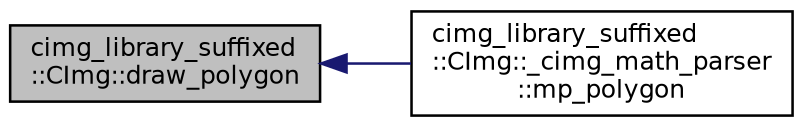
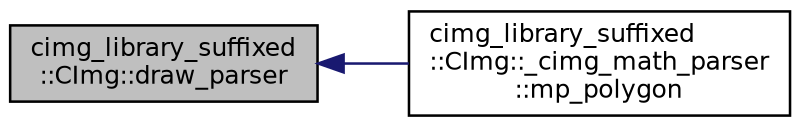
  digraph {
    rankdir=LR
    node [color=black fontname=Helvetica fontsize=10 shape=record style=filled]
-   n1 [fillcolor=grey75 fontcolor=black height=0.2 label="cimg_library_suffixed\l::CImg::draw_polygon" width=0.4]
+   n1 [fillcolor=grey75 fontcolor=black height=0.2 label="cimg_library_suffixed\l::CImg::draw_parser" width=0.4]
    n2 [fillcolor=white height=0.2 label="cimg_library_suffixed\l::CImg::_cimg_math_parser\l::mp_polygon" width=0.4]
    n1 -> n2 [color=midnightblue dir=back fontname=Helvetica fontsize=10 labelfontname=Helvetica labelfontsize=10 style=solid]
  }
